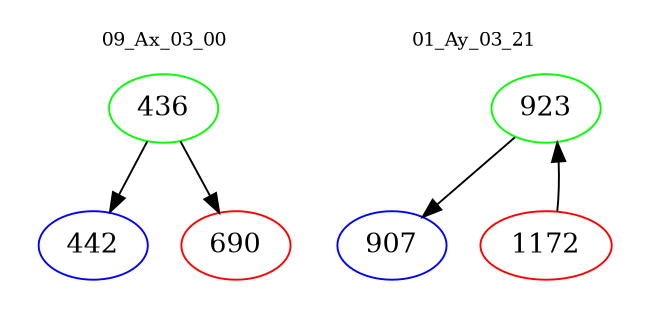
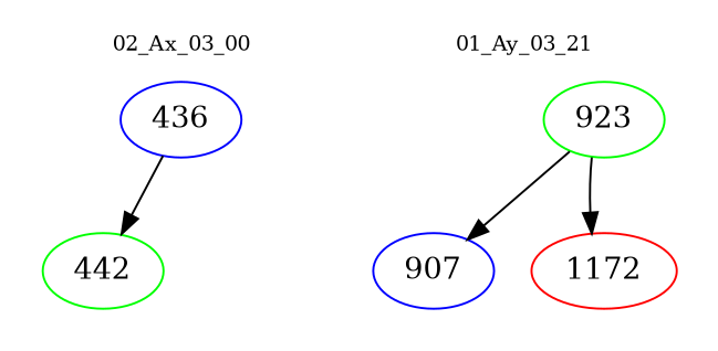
  digraph {
    node [color=green]
    edge [color=black]
-   n1 [label=436]
-   n2 [color=blue label=442]
-   n3 [color=red label=690]
+   n1 [color=blue label=436]
+   n2 [label=442]
    n4 [label=923]
    n5 [color=blue label=907]
    n6 [color=red label=1172]
    subgraph cluster_1 {
      color=white
      fontsize=10
-     label="09_Ax_03_00"
+     label="02_Ax_03_00"
      n1
      n2
-     n3
    }
    subgraph cluster_2 {
      color=white
      fontsize=10
      label="01_Ay_03_21"
      n4
      n5
      n6
    }
    n1 -> n2
-   n1 -> n3
    n4 -> n5
-   n6 -> n4
+   n4 -> n6
  }
